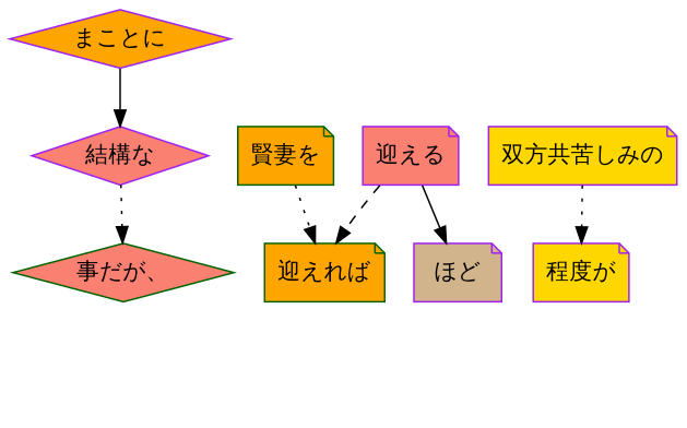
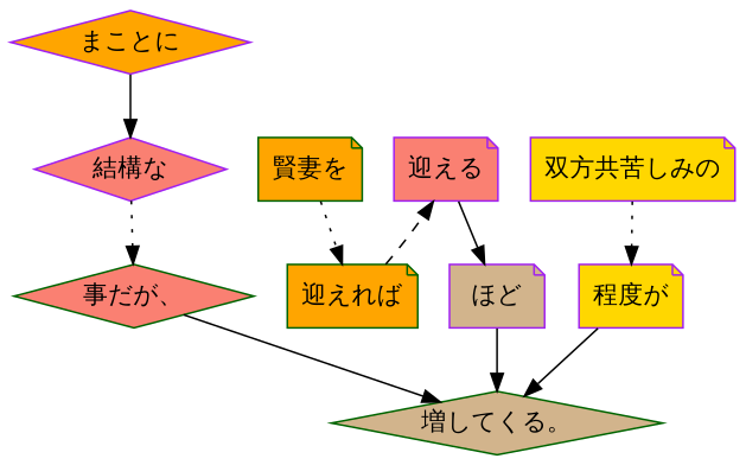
  digraph {
    fontname=Roboto
    node [color=purple fillcolor=orange fontname=Roboto shape=note style=filled]
    edge [fontname=Roboto style=solid]
    n1 [label="まことに" shape=diamond]
    n2 [fillcolor=salmon label="結構な" shape=diamond]
    n3 [color=darkgreen fillcolor=salmon label="事だが、" shape=diamond]
+   n4 [color=darkgreen fillcolor=tan label="増してくる。" shape=diamond]
    n5 [color=darkgreen label="賢妻を"]
    n6 [color=darkgreen label="迎えれば"]
    n7 [fillcolor=salmon label="迎える"]
    n8 [fillcolor=tan label="ほど"]
    n9 [fillcolor=gold label="双方共苦しみの"]
    n10 [fillcolor=gold label="程度が"]
    n1 -> n2
    n2 -> n3 [style=dotted]
+   n3 -> n4
    n5 -> n6 [style=dotted]
-   n7 -> n6 [style=dashed]
+   n6 -> n7 [style=dashed]
    n7 -> n8
+   n8 -> n4
    n9 -> n10 [style=dotted]
+   n10 -> n4
  }
